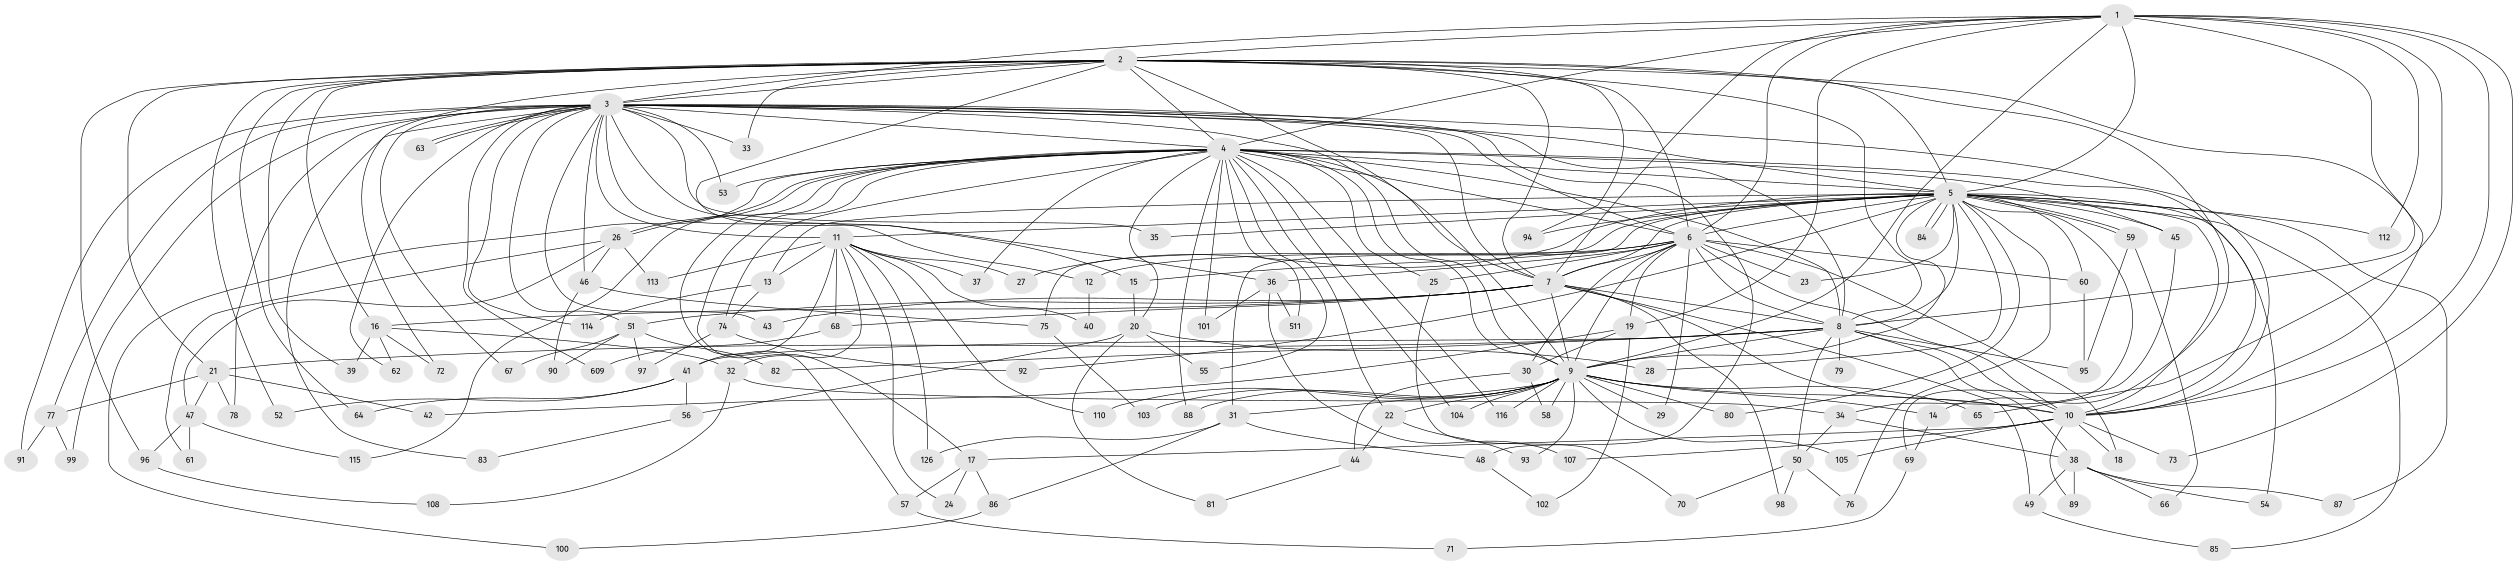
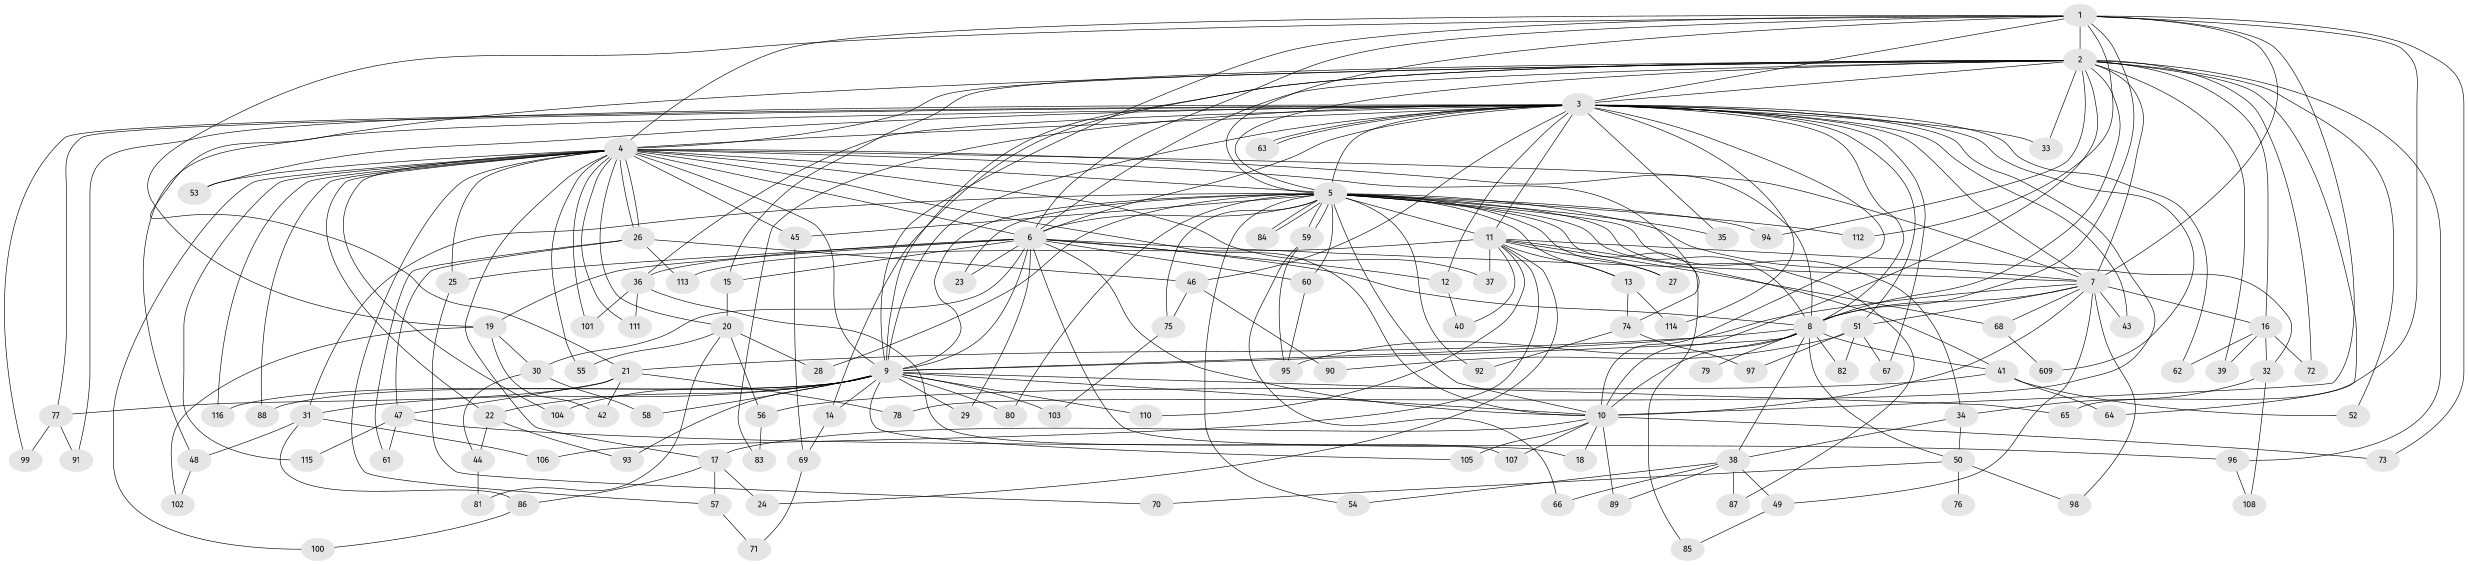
  graph {
    fontname="Fira Sans"
    node [color=gray90 fontname="Fira Sans" style=filled]
    edge [fontname="Fira Sans"]
    1
    2
    3
    4
    5
    6
    7
    8
    9
    10
    19
    65
    73
    112
    14
    15
    16
    21
    33
    39
    52
    64
    72
    94
    96
    11
    12
    35
    36
    43
    46
    48
    51
    53
    62
    63
    67
    77
    78
    83
    91
    99
    n43 [label=609]
    114
    17
    20
    22
    25
    26
    37
    45
    55
    57
    74
    88
    100
    101
    104
-   111 [label=511]
+   111
    115
    116
    13
    23
    27
    28
    31
    34
    54
    59
    60
    75
    76
    80
    84
    85
    87
    92
    18
    29
    30
    49
    68
    98
    38
    41
    50
    79
    82
    95
    58
    93
    103
    105
    110
    89
    107
    42
    102
    69
    32
    47
    108
    24
    40
-   106 [label=126]
+   106
    113
    90
    97
    86
    56
    81
    44
    70
    61
    71
    66
    1 -- 2
    1 -- 3
    1 -- 4
    1 -- 5
    1 -- 6
    1 -- 7
    1 -- 8
    1 -- 9
    1 -- 10
    1 -- 19
    1 -- 65
    1 -- 73
    1 -- 112
    2 -- 3
    2 -- 4
    2 -- 5
    2 -- 6
    2 -- 7
    2 -- 8
    2 -- 9
    2 -- 10
    2 -- 14
    2 -- 15
    2 -- 16
    2 -- 21
    2 -- 33
    2 -- 39
    2 -- 52
    2 -- 64
    2 -- 72
    2 -- 94
    2 -- 96
    3 -- 4
    3 -- 5
    3 -- 6
    3 -- 7
    3 -- 8
    3 -- 9
    3 -- 10
    3 -- 33
    3 -- 11
    3 -- 12
    3 -- 35
    3 -- 36
    3 -- 43
    3 -- 46
    3 -- 48
    3 -- 51
    3 -- 53
    3 -- 62
    3 -- 63
    3 -- 63
    3 -- 67
    3 -- 77
    3 -- 78
    3 -- 83
    3 -- 91
    3 -- 99
    3 -- n43
    3 -- 114
    4 -- 5
    4 -- 6
    4 -- 7
    4 -- 8
    4 -- 9
    4 -- 10
    4 -- 53
    4 -- 17
    4 -- 20
    4 -- 22
    4 -- 25
    4 -- 26
    4 -- 26
    4 -- 37
    4 -- 45
    4 -- 55
    4 -- 57
    4 -- 74
    4 -- 88
    4 -- 100
    4 -- 101
    4 -- 104
    4 -- 111
    4 -- 115
    4 -- 116
    5 -- 6
    5 -- 7
    5 -- 8
    5 -- 9
    5 -- 10
    5 -- 112
    5 -- 94
    5 -- 11
    5 -- 35
    5 -- 45
    5 -- 13
    5 -- 23
    5 -- 27
    5 -- 28
    5 -- 31
    5 -- 34
    5 -- 54
    5 -- 59
    5 -- 59
    5 -- 60
    5 -- 75
-   5 -- 76
    5 -- 80
    5 -- 84
    5 -- 84
    5 -- 85
    5 -- 87
    5 -- 92
    6 -- 7
    6 -- 8
    6 -- 9
    6 -- 10
    6 -- 19
    6 -- 15
    6 -- 12
    6 -- 36
    6 -- 25
    6 -- 23
    6 -- 60
    6 -- 18
    6 -- 29
    6 -- 30
    7 -- 8
    7 -- 9
    7 -- 10
    7 -- 16
    7 -- 43
    7 -- 51
    7 -- 49
    7 -- 68
    7 -- 98
    8 -- 9
    8 -- 10
    8 -- 21
    8 -- 38
    8 -- 41
    8 -- 50
    8 -- 79
    8 -- 82
    8 -- 95
    9 -- 10
    9 -- 65
    9 -- 14
    9 -- 22
    9 -- 88
    9 -- 104
    9 -- 116
    9 -- 31
    9 -- 80
    9 -- 29
    9 -- 58
    9 -- 93
    9 -- 103
    9 -- 105
    9 -- 110
    10 -- 73
    10 -- 17
    10 -- 18
    10 -- 105
    10 -- 89
    10 -- 107
    19 -- 30
    19 -- 42
    19 -- 102
    14 -- 69
    15 -- 20
    16 -- 39
    16 -- 72
    16 -- 62
    16 -- 32
    21 -- 77
    21 -- 78
    21 -- 42
    21 -- 47
    96 -- 108
    11 -- 37
    11 -- 13
    11 -- 27
    11 -- 68
    11 -- 41
    11 -- 110
    11 -- 32
    11 -- 24
    11 -- 40
    11 -- 106
    11 -- 113
    12 -- 40
    36 -- 101
    36 -- 111
    36 -- 107
    46 -- 75
    46 -- 90
    48 -- 102
    51 -- 67
    51 -- 82
    51 -- 90
    51 -- 97
    77 -- 91
    77 -- 99
    17 -- 57
    17 -- 24
    17 -- 86
    20 -- 55
    20 -- 28
    20 -- 56
    20 -- 81
    22 -- 93
    22 -- 44
    25 -- 70
    26 -- 46
    26 -- 47
    26 -- 113
    26 -- 61
    45 -- 69
    57 -- 71
    74 -- 92
    74 -- 97
    13 -- 114
    13 -- 74
    31 -- 48
    31 -- 106
    31 -- 86
    34 -- 38
    34 -- 50
    59 -- 95
    59 -- 66
    60 -- 95
    75 -- 103
    30 -- 58
    30 -- 44
    49 -- 85
    68 -- n43
    38 -- 54
    38 -- 87
    38 -- 49
    38 -- 89
    38 -- 66
    41 -- 52
    41 -- 64
    41 -- 56
    50 -- 76
    50 -- 98
    50 -- 70
    69 -- 71
    32 -- 34
    32 -- 108
    47 -- 96
    47 -- 115
    47 -- 61
    86 -- 100
    56 -- 83
    44 -- 81
  }
